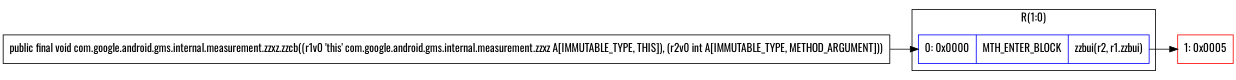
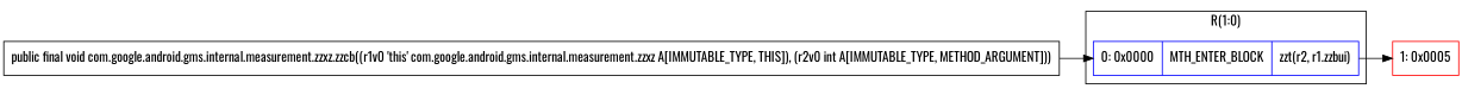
  digraph {
    rankdir=LR
    fontname=Oswald
    node [shape=record fontname=Oswald]
    edge [fontname=Oswald]
-   n1 [color=blue label="{0\:\ 0x0000|MTH_ENTER_BLOCK\l|zzbui(r2, r1.zzbui)\l}"]
+   n1 [color=blue label="{0\:\ 0x0000|MTH_ENTER_BLOCK\l|zzt(r2, r1.zzbui)\l}"]
    n2 [color=red label="{1\:\ 0x0005}"]
    n3 [label="{public final void com.google.android.gms.internal.measurement.zzxz.zzcb((r1v0 'this' com.google.android.gms.internal.measurement.zzxz A[IMMUTABLE_TYPE, THIS]), (r2v0 int A[IMMUTABLE_TYPE, METHOD_ARGUMENT])) }"]
    subgraph cluster_1 {
      label="R(1:0)"
      n1
    }
    n1 -> n2
    n3 -> n1
  }
